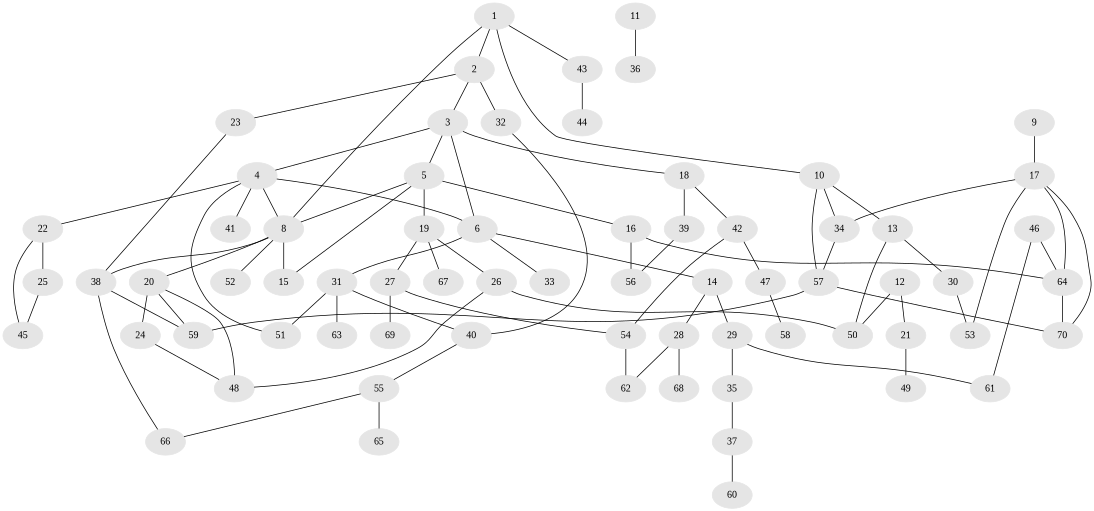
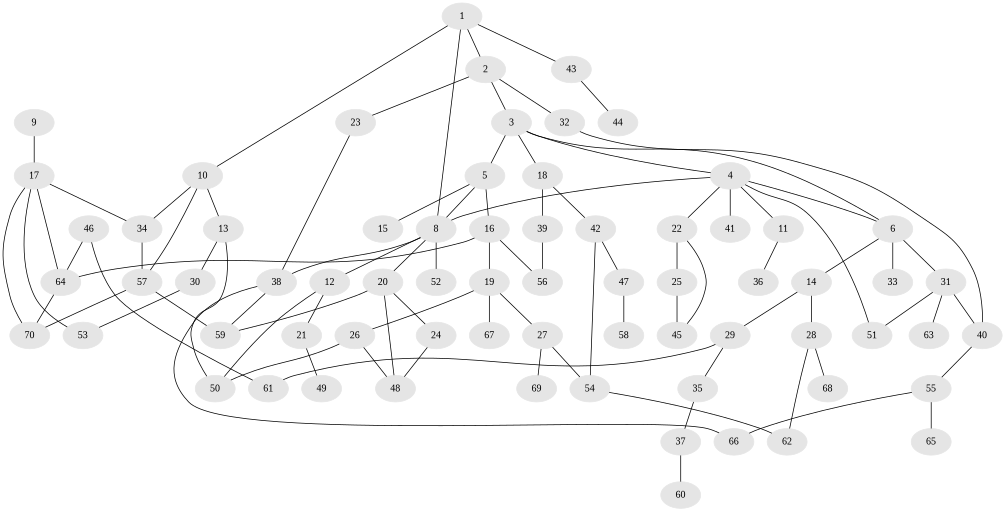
  graph {
    fontname="Liberation Serif"
    node [color=gray90 fontname="Liberation Serif" style=filled]
    edge [fontname="Liberation Serif"]
    1
    2
    8
    10
    43
    3
    23
    32
    12
    20
    38
    52
    13
    34
    57
    44
    4
    5
    6
    18
    40
    11
    22
    41
    51
    15
    16
    14
    31
    33
    39
    42
    36
    25
    45
    19
    56
    64
    28
    29
    63
    9
    17
    21
    50
    24
    48
    59
    66
    53
    70
    30
    49
    62
    68
    35
    61
    26
    27
    67
    46
    54
    47
    69
    37
    55
    60
    65
    58
    1 -- 2
    1 -- 8
    1 -- 10
    1 -- 43
    2 -- 3
    2 -- 23
    2 -- 32
-   8 -- 15
+   8 -- 12
    8 -- 20
    8 -- 38
    8 -- 52
    10 -- 13
    10 -- 34
    10 -- 57
    43 -- 44
    3 -- 4
    3 -- 5
    3 -- 6
    3 -- 18
    23 -- 38
    32 -- 40
    12 -- 21
    12 -- 50
    20 -- 24
    20 -- 48
    20 -- 59
    38 -- 59
    38 -- 66
    13 -- 50
    13 -- 30
    34 -- 57
    57 -- 59
    57 -- 70
    4 -- 8
    4 -- 6
+   4 -- 11
    4 -- 22
    4 -- 41
    4 -- 51
    5 -- 8
    5 -- 15
    5 -- 16
    6 -- 14
    6 -- 31
    6 -- 33
    18 -- 39
    18 -- 42
    40 -- 55
    11 -- 36
    22 -- 25
    22 -- 45
-   5 -- 19
+   16 -- 19
    16 -- 56
    16 -- 64
    14 -- 28
    14 -- 29
    31 -- 40
    31 -- 51
    31 -- 63
    39 -- 56
    42 -- 54
    42 -- 47
    25 -- 45
    19 -- 26
    19 -- 27
    19 -- 67
    64 -- 70
    28 -- 62
    28 -- 68
    29 -- 35
    29 -- 61
    9 -- 17
    17 -- 34
    17 -- 64
    17 -- 53
    17 -- 70
    21 -- 49
    24 -- 48
    30 -- 53
    35 -- 37
    26 -- 50
    26 -- 48
    27 -- 54
    27 -- 69
    46 -- 64
    46 -- 61
    54 -- 62
    47 -- 58
    37 -- 60
    55 -- 66
    55 -- 65
  }
